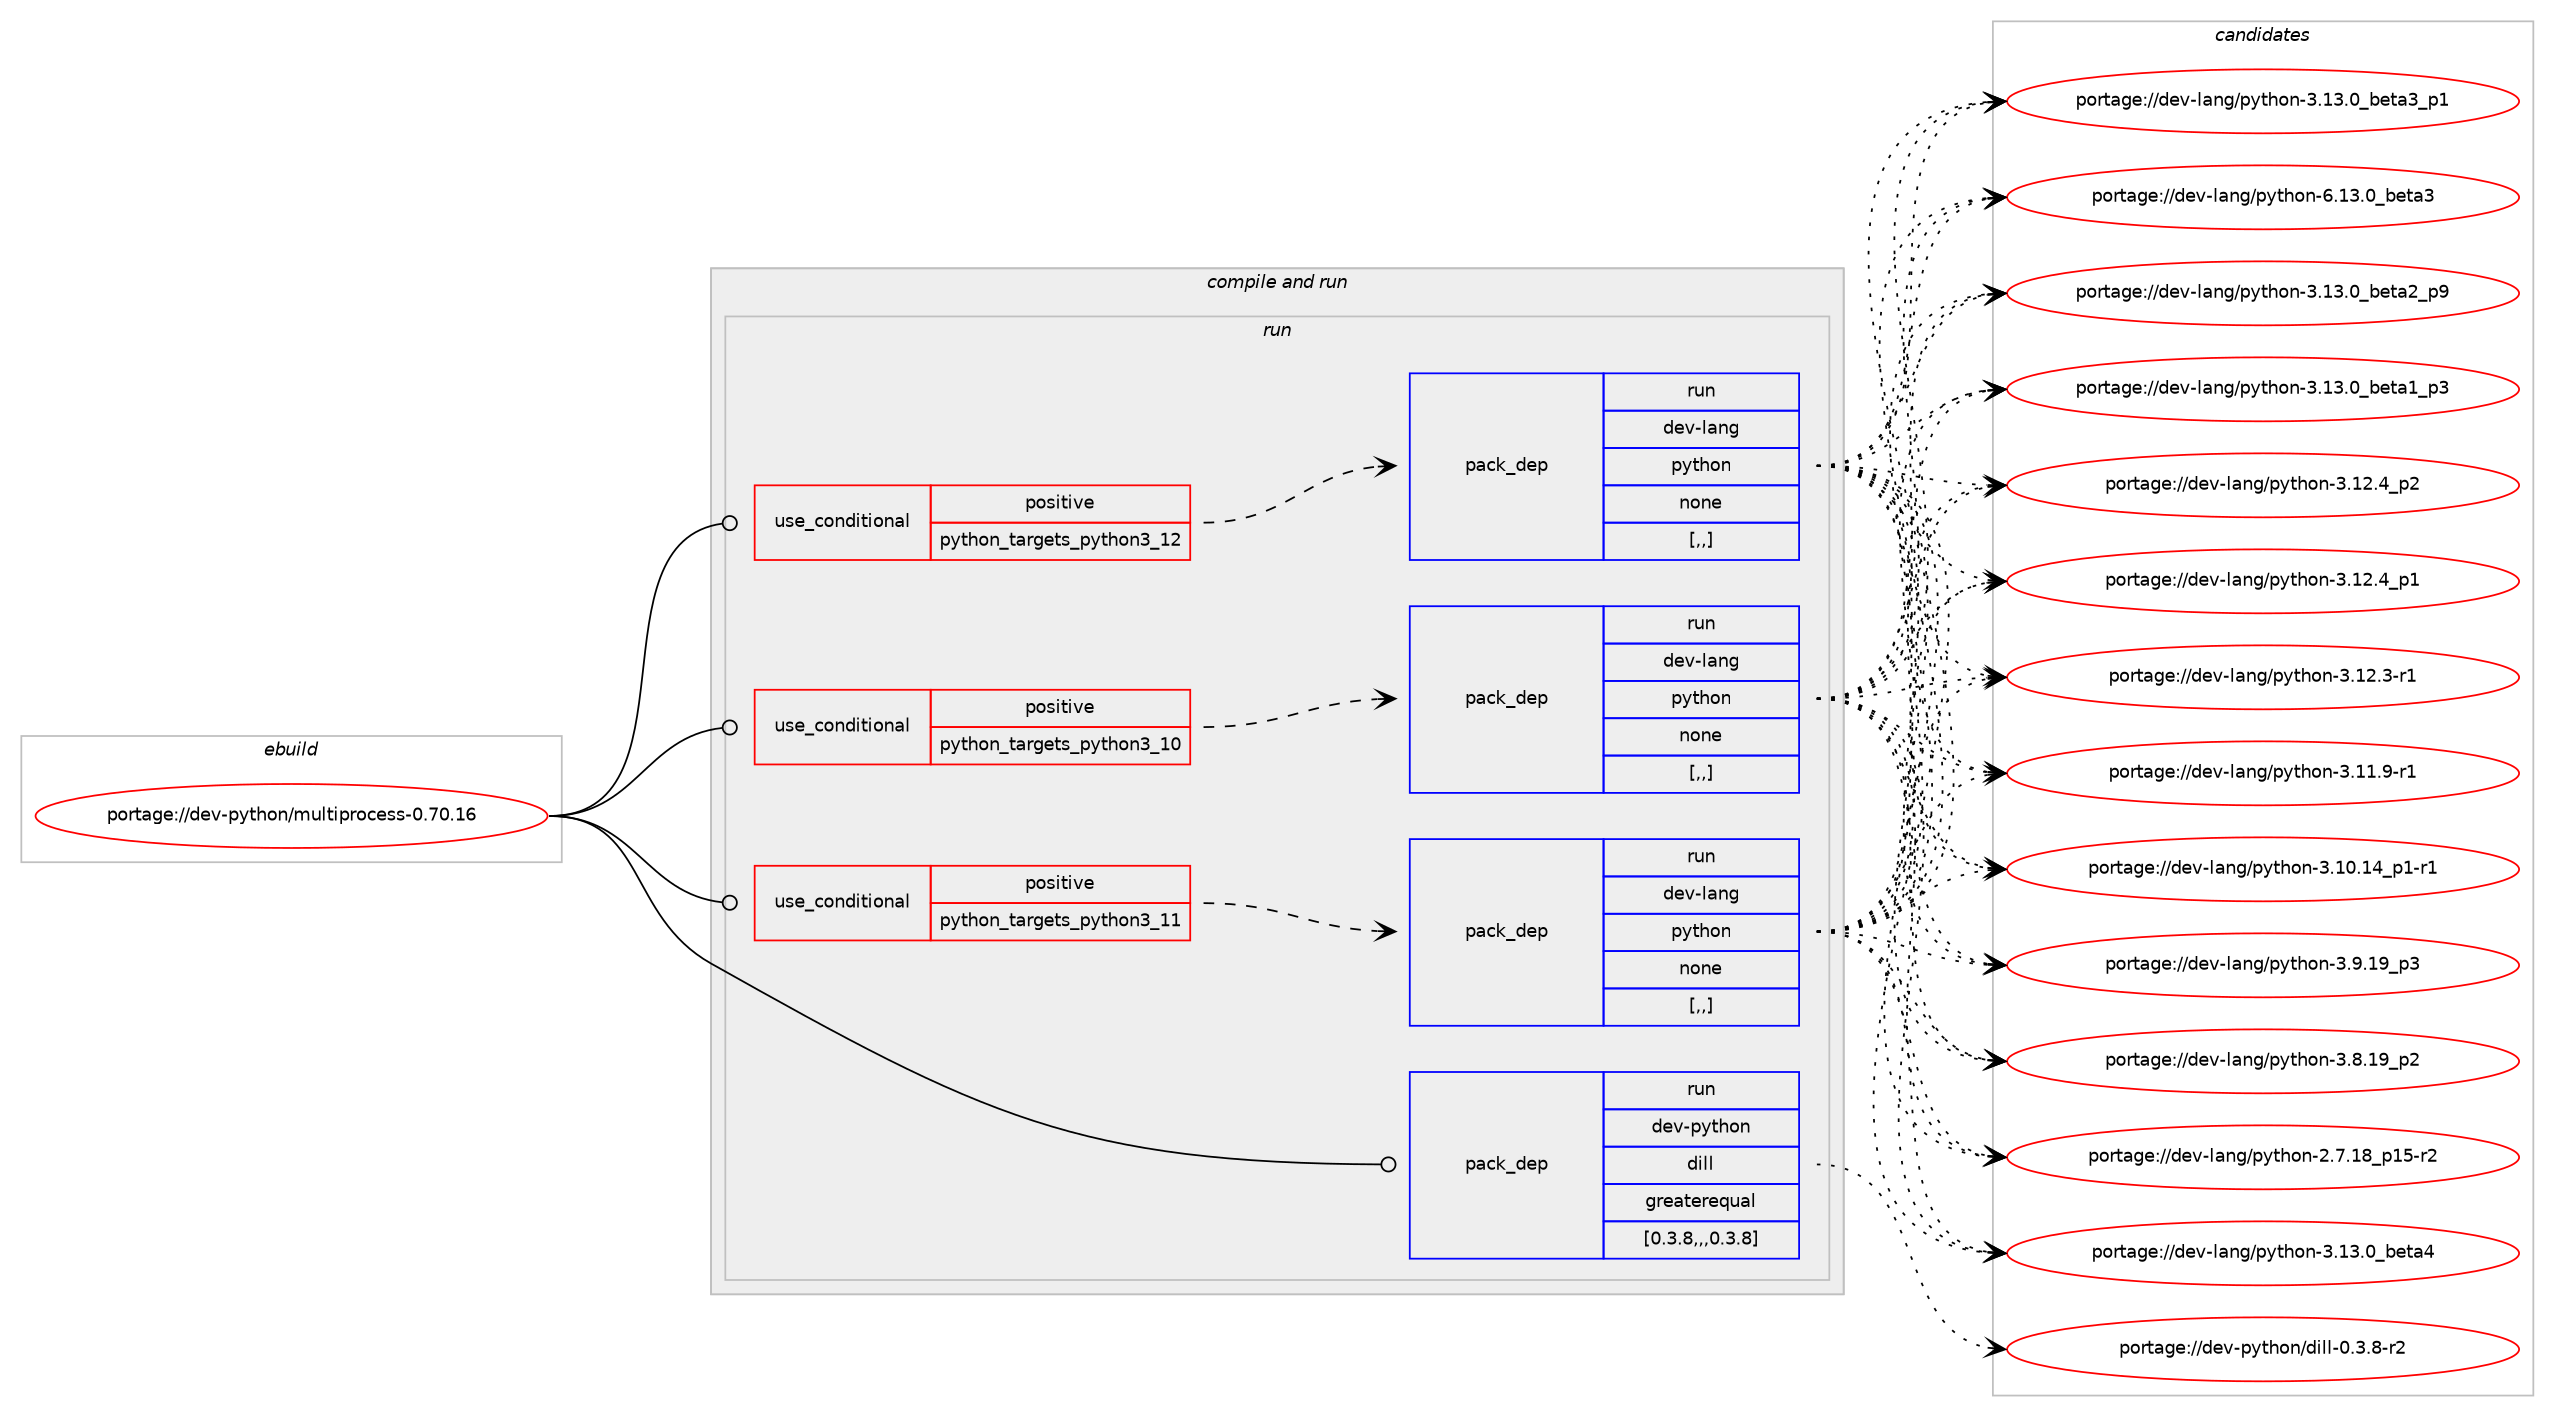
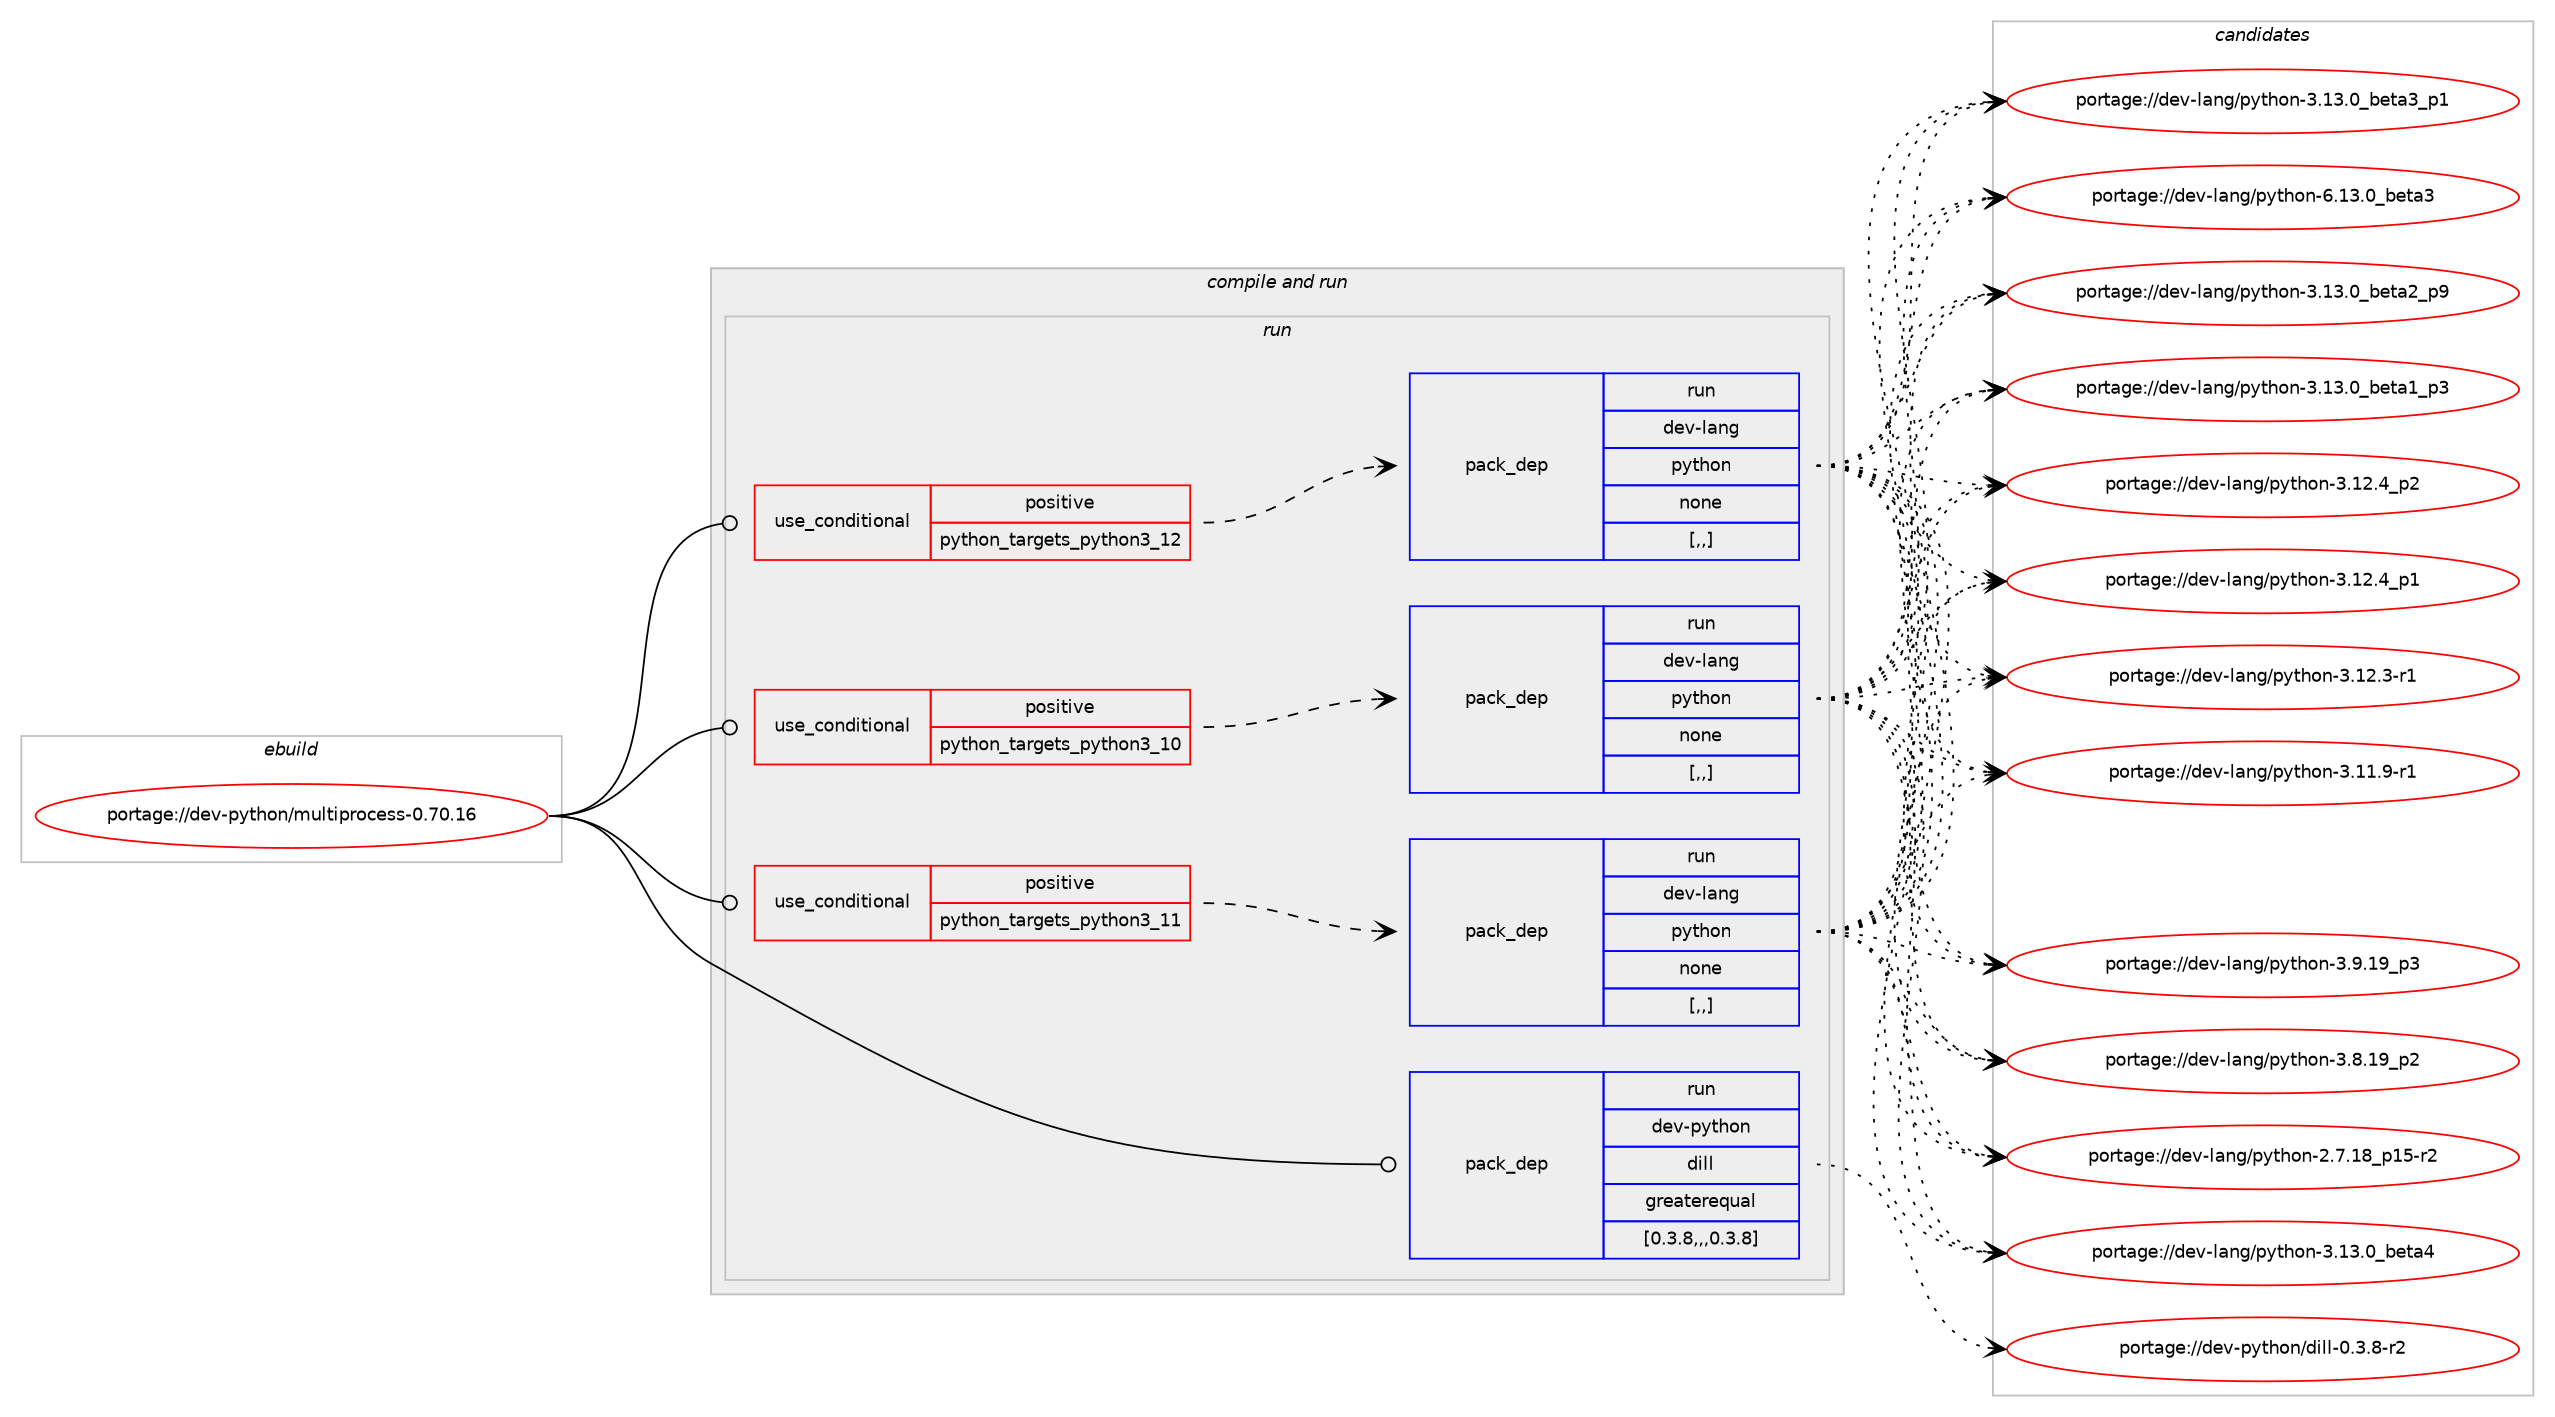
  digraph {
    compound=true
    concentrate=true
    fontname=Helvetica
    fontsize=10
    newrank=true
    rankdir=LR
    ranksep=1.5
    node [color=red fontname=Helvetica fontsize=10]
    edge [arrowhead=vee headport=w style=dotted tailport=e weight=100]
    n1 [label="portage://dev-python/multiprocess-0.70.16" width=4]
    n2 [color=blue label=<<TABLE BORDER="0" CELLBORDER="1" CELLSPACING="0" CELLPADDING="4" WIDTH="220"><TR><TD ROWSPAN="6" CELLPADDING="30">pack_dep</TD></TR><TR><TD WIDTH="110">run</TD></TR><TR><TD>dev-lang</TD></TR><TR><TD>python</TD></TR><TR><TD>none</TD></TR><TR><TD>[,,]</TD></TR></TABLE>> shape=none]
    n3 [label=<<TABLE BORDER="0" CELLBORDER="1" CELLSPACING="0" CELLPADDING="4"><TR><TD ROWSPAN="3" CELLPADDING="10">use_conditional</TD></TR><TR><TD>positive</TD></TR><TR><TD>python_targets_python3_10</TD></TR></TABLE>> shape=none]
    n4 [color=blue label=<<TABLE BORDER="0" CELLBORDER="1" CELLSPACING="0" CELLPADDING="4" WIDTH="220"><TR><TD ROWSPAN="6" CELLPADDING="30">pack_dep</TD></TR><TR><TD WIDTH="110">run</TD></TR><TR><TD>dev-lang</TD></TR><TR><TD>python</TD></TR><TR><TD>none</TD></TR><TR><TD>[,,]</TD></TR></TABLE>> shape=none]
    n5 [label=<<TABLE BORDER="0" CELLBORDER="1" CELLSPACING="0" CELLPADDING="4"><TR><TD ROWSPAN="3" CELLPADDING="10">use_conditional</TD></TR><TR><TD>positive</TD></TR><TR><TD>python_targets_python3_11</TD></TR></TABLE>> shape=none]
    n6 [color=blue label=<<TABLE BORDER="0" CELLBORDER="1" CELLSPACING="0" CELLPADDING="4" WIDTH="220"><TR><TD ROWSPAN="6" CELLPADDING="30">pack_dep</TD></TR><TR><TD WIDTH="110">run</TD></TR><TR><TD>dev-lang</TD></TR><TR><TD>python</TD></TR><TR><TD>none</TD></TR><TR><TD>[,,]</TD></TR></TABLE>> shape=none]
    n7 [label=<<TABLE BORDER="0" CELLBORDER="1" CELLSPACING="0" CELLPADDING="4"><TR><TD ROWSPAN="3" CELLPADDING="10">use_conditional</TD></TR><TR><TD>positive</TD></TR><TR><TD>python_targets_python3_12</TD></TR></TABLE>> shape=none]
    n8 [color=blue label=<<TABLE BORDER="0" CELLBORDER="1" CELLSPACING="0" CELLPADDING="4" WIDTH="220"><TR><TD ROWSPAN="6" CELLPADDING="30">pack_dep</TD></TR><TR><TD WIDTH="110">run</TD></TR><TR><TD>dev-python</TD></TR><TR><TD>dill</TD></TR><TR><TD>greaterequal</TD></TR><TR><TD>[0.3.8,,,0.3.8]</TD></TR></TABLE>> shape=none]
    n9 [label="portage://dev-lang/python-3.13.0_beta4" width=4]
    n10 [label="portage://dev-lang/python-3.13.0_beta3_p1" width=4]
    n11 [label="portage://dev-lang/python-6.13.0_beta3" width=4]
    n12 [label="portage://dev-lang/python-3.13.0_beta2_p9" width=4]
    n13 [label="portage://dev-lang/python-3.13.0_beta1_p3" width=4]
    n14 [label="portage://dev-lang/python-3.12.4_p2" width=4]
    n15 [label="portage://dev-lang/python-3.12.4_p1" width=4]
    n16 [label="portage://dev-lang/python-3.12.3-r1" width=4]
    n17 [label="portage://dev-lang/python-3.11.9-r1" width=4]
-   n18 [label="portage://dev-lang/python-3.10.14_p1-r1" width=4]
    n19 [label="portage://dev-lang/python-3.9.19_p3" width=4]
    n20 [label="portage://dev-lang/python-3.8.19_p2" width=4]
    n21 [label="portage://dev-lang/python-2.7.18_p15-r2" width=4]
    n22 [label="portage://dev-python/dill-0.3.8-r2" width=4]
    subgraph cluster_1 {
      color=gray
      label=<<i>ebuild</i>>
      n1
    }
    subgraph cluster_2 {
      color=gray
      label=<<i>dependencies</i>>
      subgraph cluster_3 {
        color=gray
        fillcolor="#eeeeee"
        label=<<i>compile</i>>
        style=filled
      }
      subgraph cluster_4 {
        color=gray
        fillcolor="#eeeeee"
        label=<<i>compile and run</i>>
        style=filled
      }
      subgraph cluster_5 {
        color=gray
        fillcolor="#eeeeee"
        label=<<i>run</i>>
        style=filled
        subgraph sub_6 {
          color=gray
          fillcolor="#eeeeee"
          label=<<i>run</i>>
          style=filled
          n3
          subgraph sub_7 {
            color=gray
            fillcolor="#eeeeee"
            label=<<i>run</i>>
            style=filled
            n2
          }
        }
        subgraph sub_8 {
          color=gray
          fillcolor="#eeeeee"
          label=<<i>run</i>>
          style=filled
          n5
          subgraph sub_9 {
            color=gray
            fillcolor="#eeeeee"
            label=<<i>run</i>>
            style=filled
            n4
          }
        }
        subgraph sub_10 {
          color=gray
          fillcolor="#eeeeee"
          label=<<i>run</i>>
          style=filled
          n7
          subgraph sub_11 {
            color=gray
            fillcolor="#eeeeee"
            label=<<i>run</i>>
            style=filled
            n6
          }
        }
        subgraph sub_12 {
          color=gray
          fillcolor="#eeeeee"
          label=<<i>run</i>>
          style=filled
          n8
        }
      }
    }
    subgraph cluster_13 {
      color=gray
      label=<<i>candidates</i>>
      rank=same
      subgraph sub_14 {
        color=black
        label=<<i>candidates</i>>
        nodesep=1
        rank=same
        n9
        n10
        n11
        n12
        n13
        n14
        n15
        n16
        n17
-       n18
        n19
        n20
        n21
      }
      subgraph sub_15 {
        color=black
        label=<<i>candidates</i>>
        nodesep=1
        rank=same
        n9
        n10
        n11
        n12
        n13
        n14
        n15
        n16
        n17
-       n18
        n19
        n20
        n21
      }
      subgraph sub_16 {
        color=black
        label=<<i>candidates</i>>
        nodesep=1
        rank=same
        n9
        n10
        n11
        n12
        n13
        n14
        n15
        n16
        n17
-       n18
        n19
        n20
        n21
      }
      subgraph sub_17 {
        color=black
        label=<<i>candidates</i>>
        nodesep=1
        rank=same
        n22
      }
    }
    n1 -> n3 [arrowhead=odot style=solid weight=20]
    n1 -> n5 [arrowhead=odot style=solid weight=20]
    n1 -> n7 [arrowhead=odot style=solid weight=20]
    n1 -> n8 [arrowhead=odot style=solid weight=20]
    n2 -> n9
    n2 -> n10
    n2 -> n11
    n2 -> n12
    n2 -> n13
    n2 -> n14
    n2 -> n15
    n2 -> n16
    n2 -> n17
-   n2 -> n18
    n2 -> n19
    n2 -> n20
    n2 -> n21
    n3 -> n2 [style=dashed weight=20]
    n4 -> n9
    n4 -> n10
    n4 -> n11
    n4 -> n12
    n4 -> n13
    n4 -> n14
    n4 -> n15
    n4 -> n16
    n4 -> n17
-   n4 -> n18
    n4 -> n19
    n4 -> n20
    n4 -> n21
    n5 -> n4 [style=dashed weight=20]
    n6 -> n9
    n6 -> n10
    n6 -> n11
    n6 -> n12
    n6 -> n13
    n6 -> n14
    n6 -> n15
    n6 -> n16
    n6 -> n17
-   n6 -> n18
    n6 -> n19
    n6 -> n20
    n6 -> n21
    n7 -> n6 [style=dashed weight=20]
    n8 -> n22
  }
